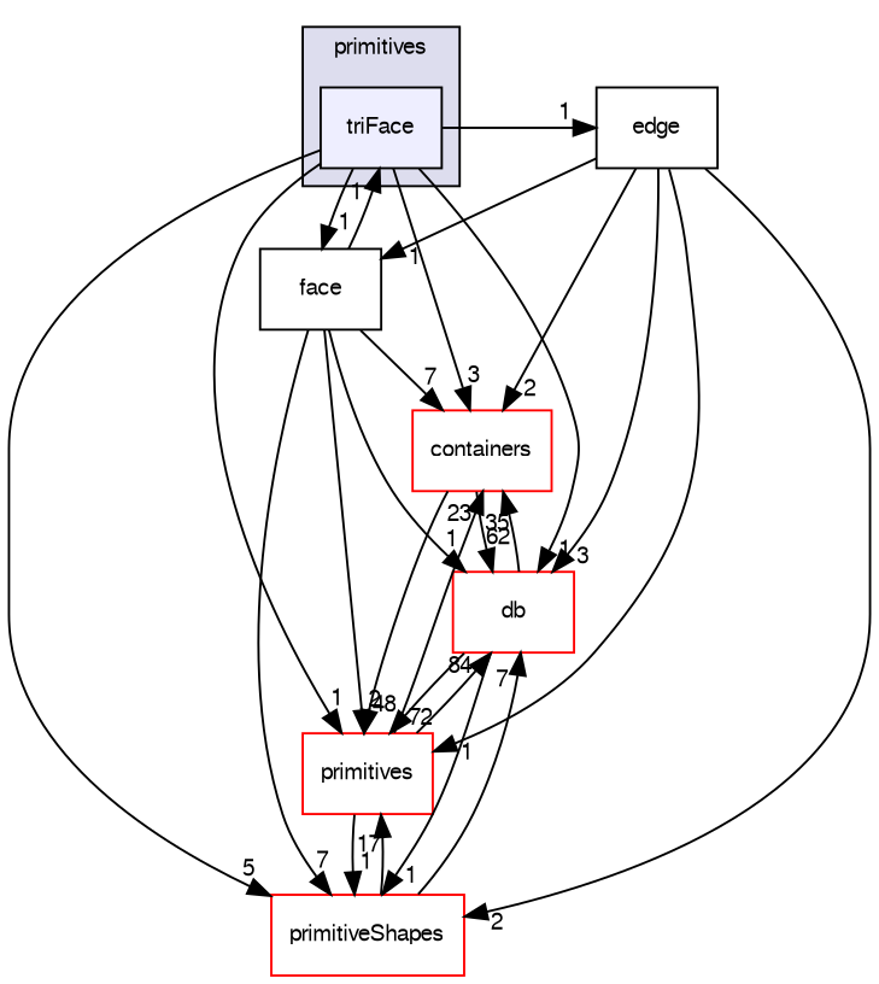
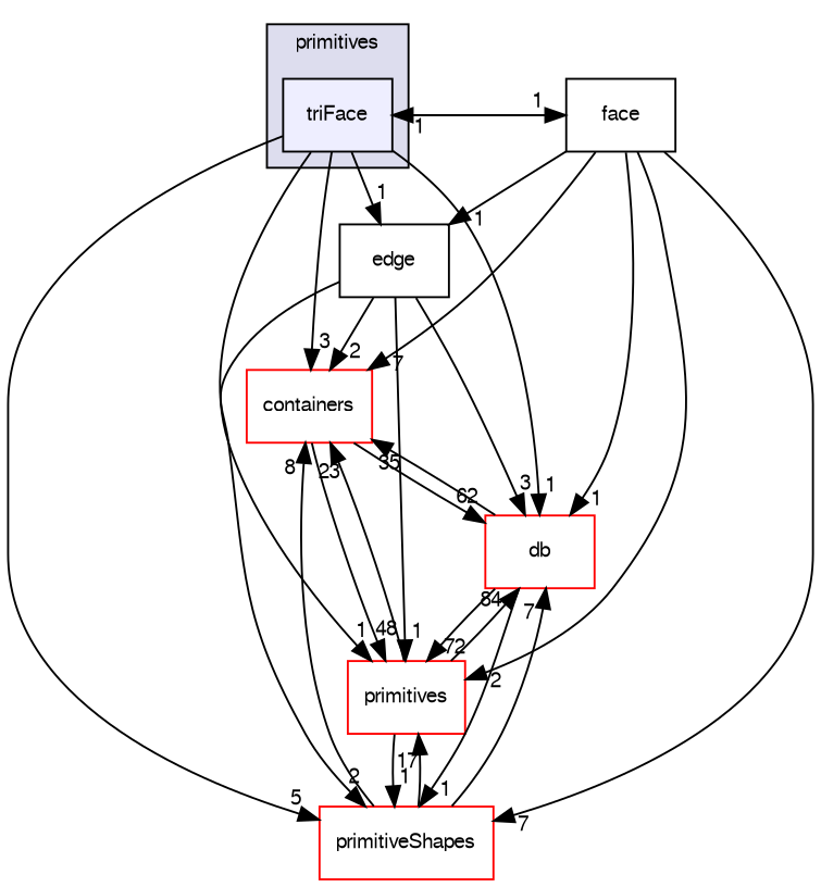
  digraph {
    compound=true
    node [fontname=FreeSans fontsize=10 shape=box color=red]
    edge [headlabel=1 labeldistance=1.5 labelfontname=FreeSans labelfontsize=10]
    n1 [fillcolor="#eeeeff" label=triFace pencolor=black style=filled color=""]
    n2 [label=containers]
    n3 [label="edge" color=""]
    n4 [label=db]
    n5 [label=primitiveShapes]
    n6 [label=primitives]
    n7 [label=face color=""]
    subgraph cluster_1 {
      bgcolor="#ddddee"
      fontname=FreeSans
      fontsize=10
      label=primitives
      pencolor=black
      n1
    }
    n1 -> n2 [headlabel=3]
    n1 -> n3
    n1 -> n4
    n1 -> n5 [headlabel=5]
    n1 -> n6
    n1 -> n7
    n2 -> n4 [headlabel=62]
    n2 -> n6 [headlabel=48]
    n3 -> n2 [headlabel=2]
    n3 -> n4 [headlabel=3]
    n3 -> n5 [headlabel=2]
    n3 -> n6
    n4 -> n2 [headlabel=35]
    n4 -> n5
    n4 -> n6 [headlabel=72]
+   n5 -> n2 [headlabel=8]
    n5 -> n4 [headlabel=7]
    n5 -> n6 [headlabel=17]
    n6 -> n2 [headlabel=23]
    n6 -> n4 [headlabel=84]
    n6 -> n5
    n7 -> n1
    n7 -> n2 [headlabel=7]
-   n3 -> n7
+   n7 -> n3
    n7 -> n4
    n7 -> n5 [headlabel=7]
    n7 -> n6 [headlabel=2]
  }
